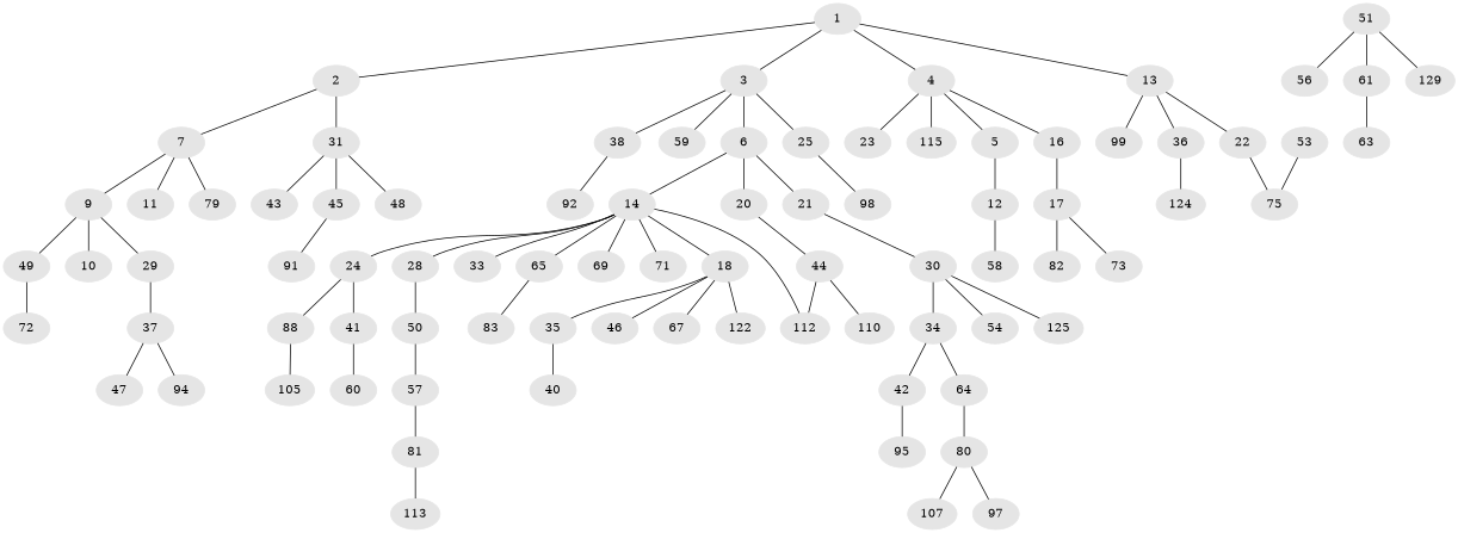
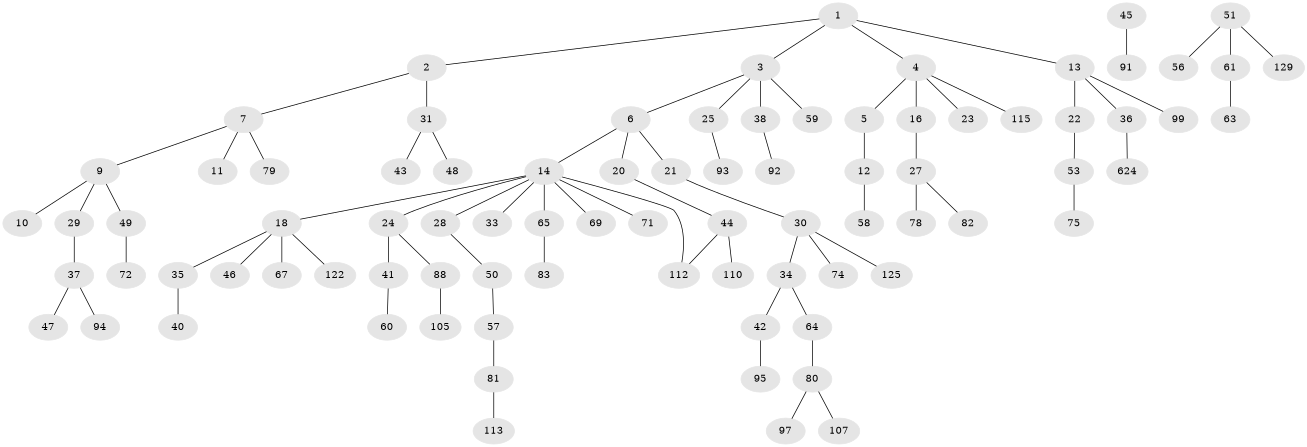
  graph {
    node [color=gray90 style=filled]
    1 [super="+121"]
    2 [super="+39"]
    3 [super="+26"]
    4 [super="+8"]
    13
    7 [super="+70"]
    31 [super="+87"]
    6 [super="+19"]
    25 [super="+116"]
    38
    59
    5
    16 [super="+85"]
    23
    115
    22
    36
    99 [super="+111"]
    9 [super="+62"]
    11 [super="+66"]
    79
    43
    45 [super="+118"]
    48 [super="+96"]
    14 [super="+15"]
    20 [super="+102"]
    21 [super="+32"]
-   98
+   98 [label=93]
    92 [super="+108"]
    12 [super="+57"]
-   17 [super="+27"]
+   17 [super="+27" label=27]
    58
    18 [super="+52"]
    24 [super="+84"]
    28
    33
    65
    69
    71
    112
    44 [super="+128"]
    30 [super="+127"]
    10 [super="+90"]
    29
    49
    37 [super="+104"]
    72
    53 [super="+103"]
-   124
+   124 [label=624]
    35 [super="+117"]
    46 [super="+120"]
    67
    122
    41 [super="+54"]
    88 [super="+93"]
    50 [super="+55"]
    83 [super="+119"]
-   73
+   73 [label=78]
    82
    40
    110
    34 [super="+106"]
-   74 [label=54]
+   74
    125
    75
    60 [super="+78"]
    105
    n68 [label=57 super="+101"]
    47 [super="+68"]
    94
    42
    64 [super="+123"]
    91
    95
    80 [super="+89"]
    51 [super="+76"]
    56 [super="+109"]
    61 [super="+86"]
    n79 [label=129]
    81 [super="+114"]
    63
    97 [super="+100"]
    107
    113
    1 -- 2
    1 -- 3
    1 -- 4
    1 -- 13
    2 -- 7
    2 -- 31
    3 -- 6
    3 -- 25
    3 -- 38
    3 -- 59
    4 -- 5
    4 -- 16
    4 -- 23
    4 -- 115
    13 -- 22
    13 -- 36
    13 -- 99
    7 -- 9
    7 -- 11
    7 -- 79
    31 -- 43
-   31 -- 45
    31 -- 48
    6 -- 14
    6 -- 20
    6 -- 21
    25 -- 98
    38 -- 92
    5 -- 12
    16 -- 17
-   22 -- 75
+   22 -- 53
    36 -- 124
    9 -- 10
    9 -- 29
    9 -- 49
    45 -- 91
    14 -- 18
    14 -- 24
    14 -- 28
    14 -- 33
    14 -- 65
    14 -- 69
    14 -- 71
    14 -- 112
    20 -- 44
    21 -- 30
    12 -- 58
    17 -- 73
    17 -- 82
    18 -- 35
    18 -- 46
    18 -- 67
    18 -- 122
    24 -- 41
    24 -- 88
    28 -- 50
    65 -- 83
    44 -- 112
    44 -- 110
    30 -- 34
    30 -- 74
    30 -- 125
    29 -- 37
    49 -- 72
    37 -- 47
    37 -- 94
    53 -- 75
    35 -- 40
    41 -- 60
    88 -- 105
    50 -- n68
    34 -- 42
    34 -- 64
    n68 -- 81
    42 -- 95
    64 -- 80
    80 -- 97
    80 -- 107
    51 -- 56
    51 -- 61
    51 -- n79
    61 -- 63
    81 -- 113
  }
